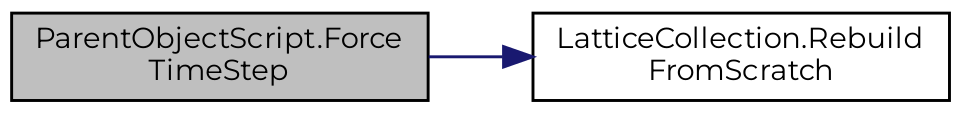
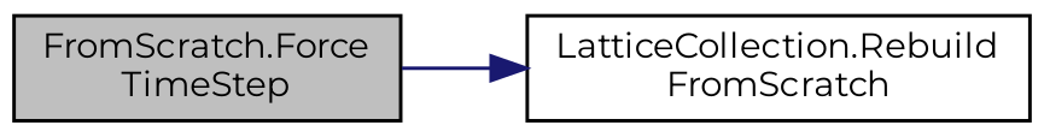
  digraph {
    rankdir=LR
    fontname=Montserrat
    node [color=black fontname=Montserrat fontsize=10 shape=record style=filled]
-   n1 [fillcolor=grey75 fontcolor=black height=0.2 label="ParentObjectScript.Force\lTimeStep" width=0.4]
+   n1 [fillcolor=grey75 fontcolor=black height=0.2 label="FromScratch.Force\lTimeStep" width=0.4]
    n2 [fillcolor=white height=0.2 label="LatticeCollection.Rebuild\lFromScratch" width=0.4]
    n1 -> n2 [color=midnightblue fontname=Montserrat fontsize=10 labelfontname=Helvetica labelfontsize=10 style=solid]
  }
